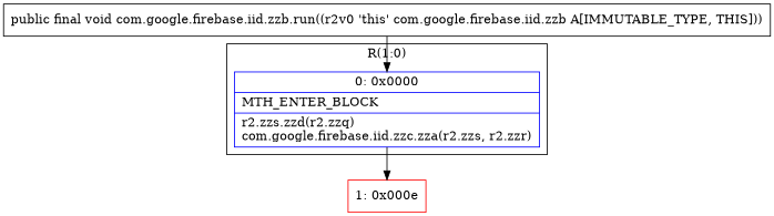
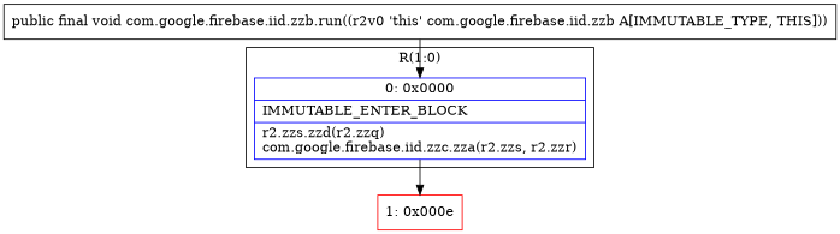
  digraph {
    node [shape=record]
-   n1 [color=blue label="{0\:\ 0x0000|MTH_ENTER_BLOCK\l|r2.zzs.zzd(r2.zzq)\lcom.google.firebase.iid.zzc.zza(r2.zzs, r2.zzr)\l}"]
+   n1 [color=blue label="{0\:\ 0x0000|IMMUTABLE_ENTER_BLOCK\l|r2.zzs.zzd(r2.zzq)\lcom.google.firebase.iid.zzc.zza(r2.zzs, r2.zzr)\l}"]
    n2 [color=red label="{1\:\ 0x000e}"]
    n3 [label="{public final void com.google.firebase.iid.zzb.run((r2v0 'this' com.google.firebase.iid.zzb A[IMMUTABLE_TYPE, THIS])) }"]
    subgraph cluster_1 {
      label="R(1:0)"
      n1
    }
    n1 -> n2
    n3 -> n1
  }
